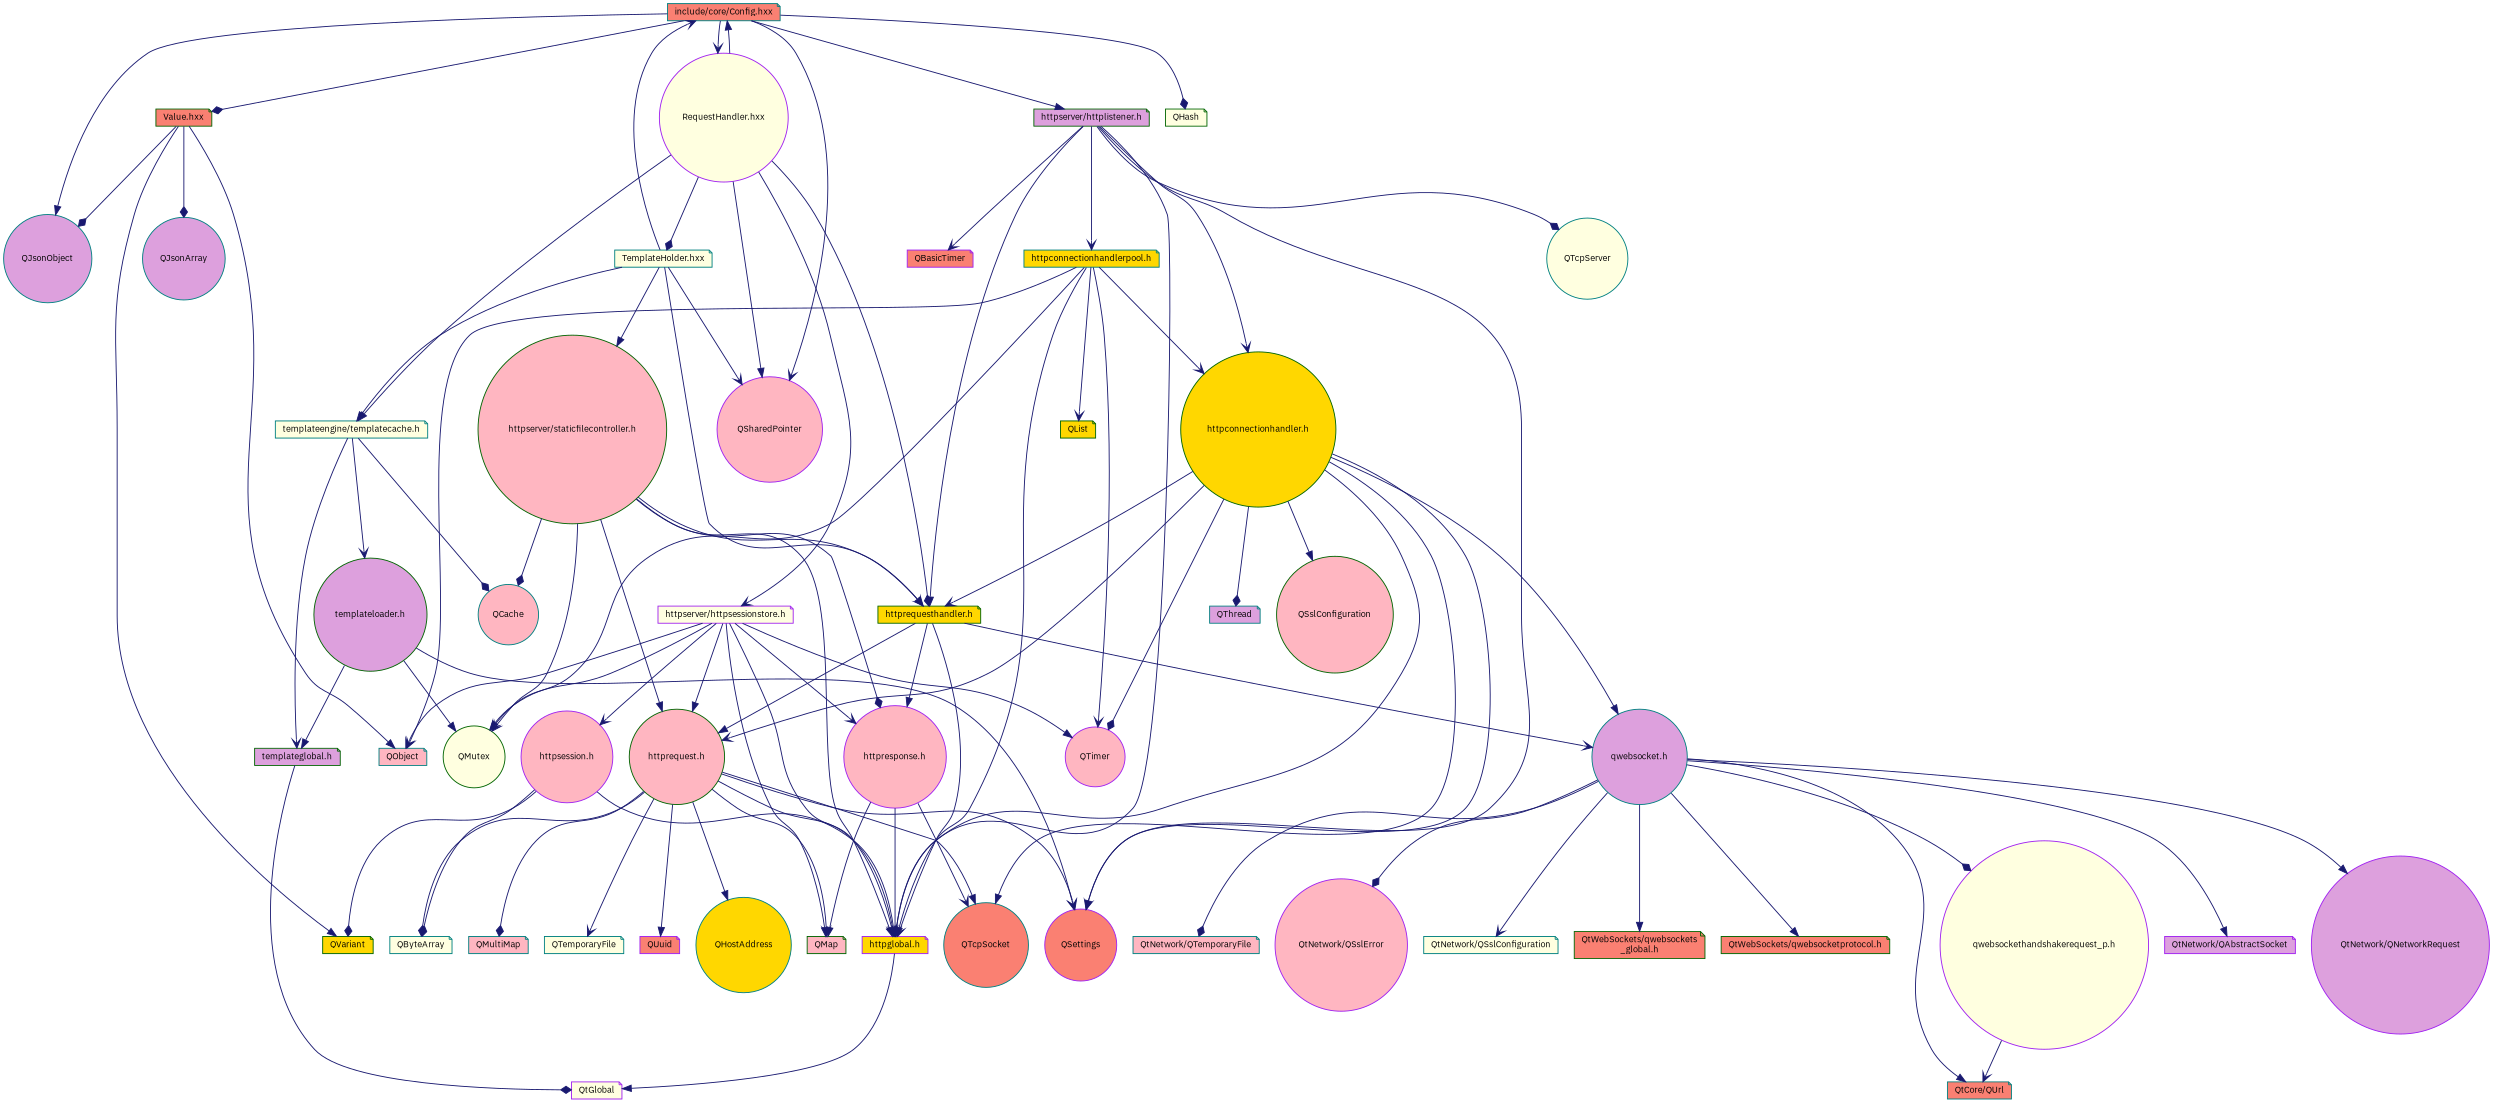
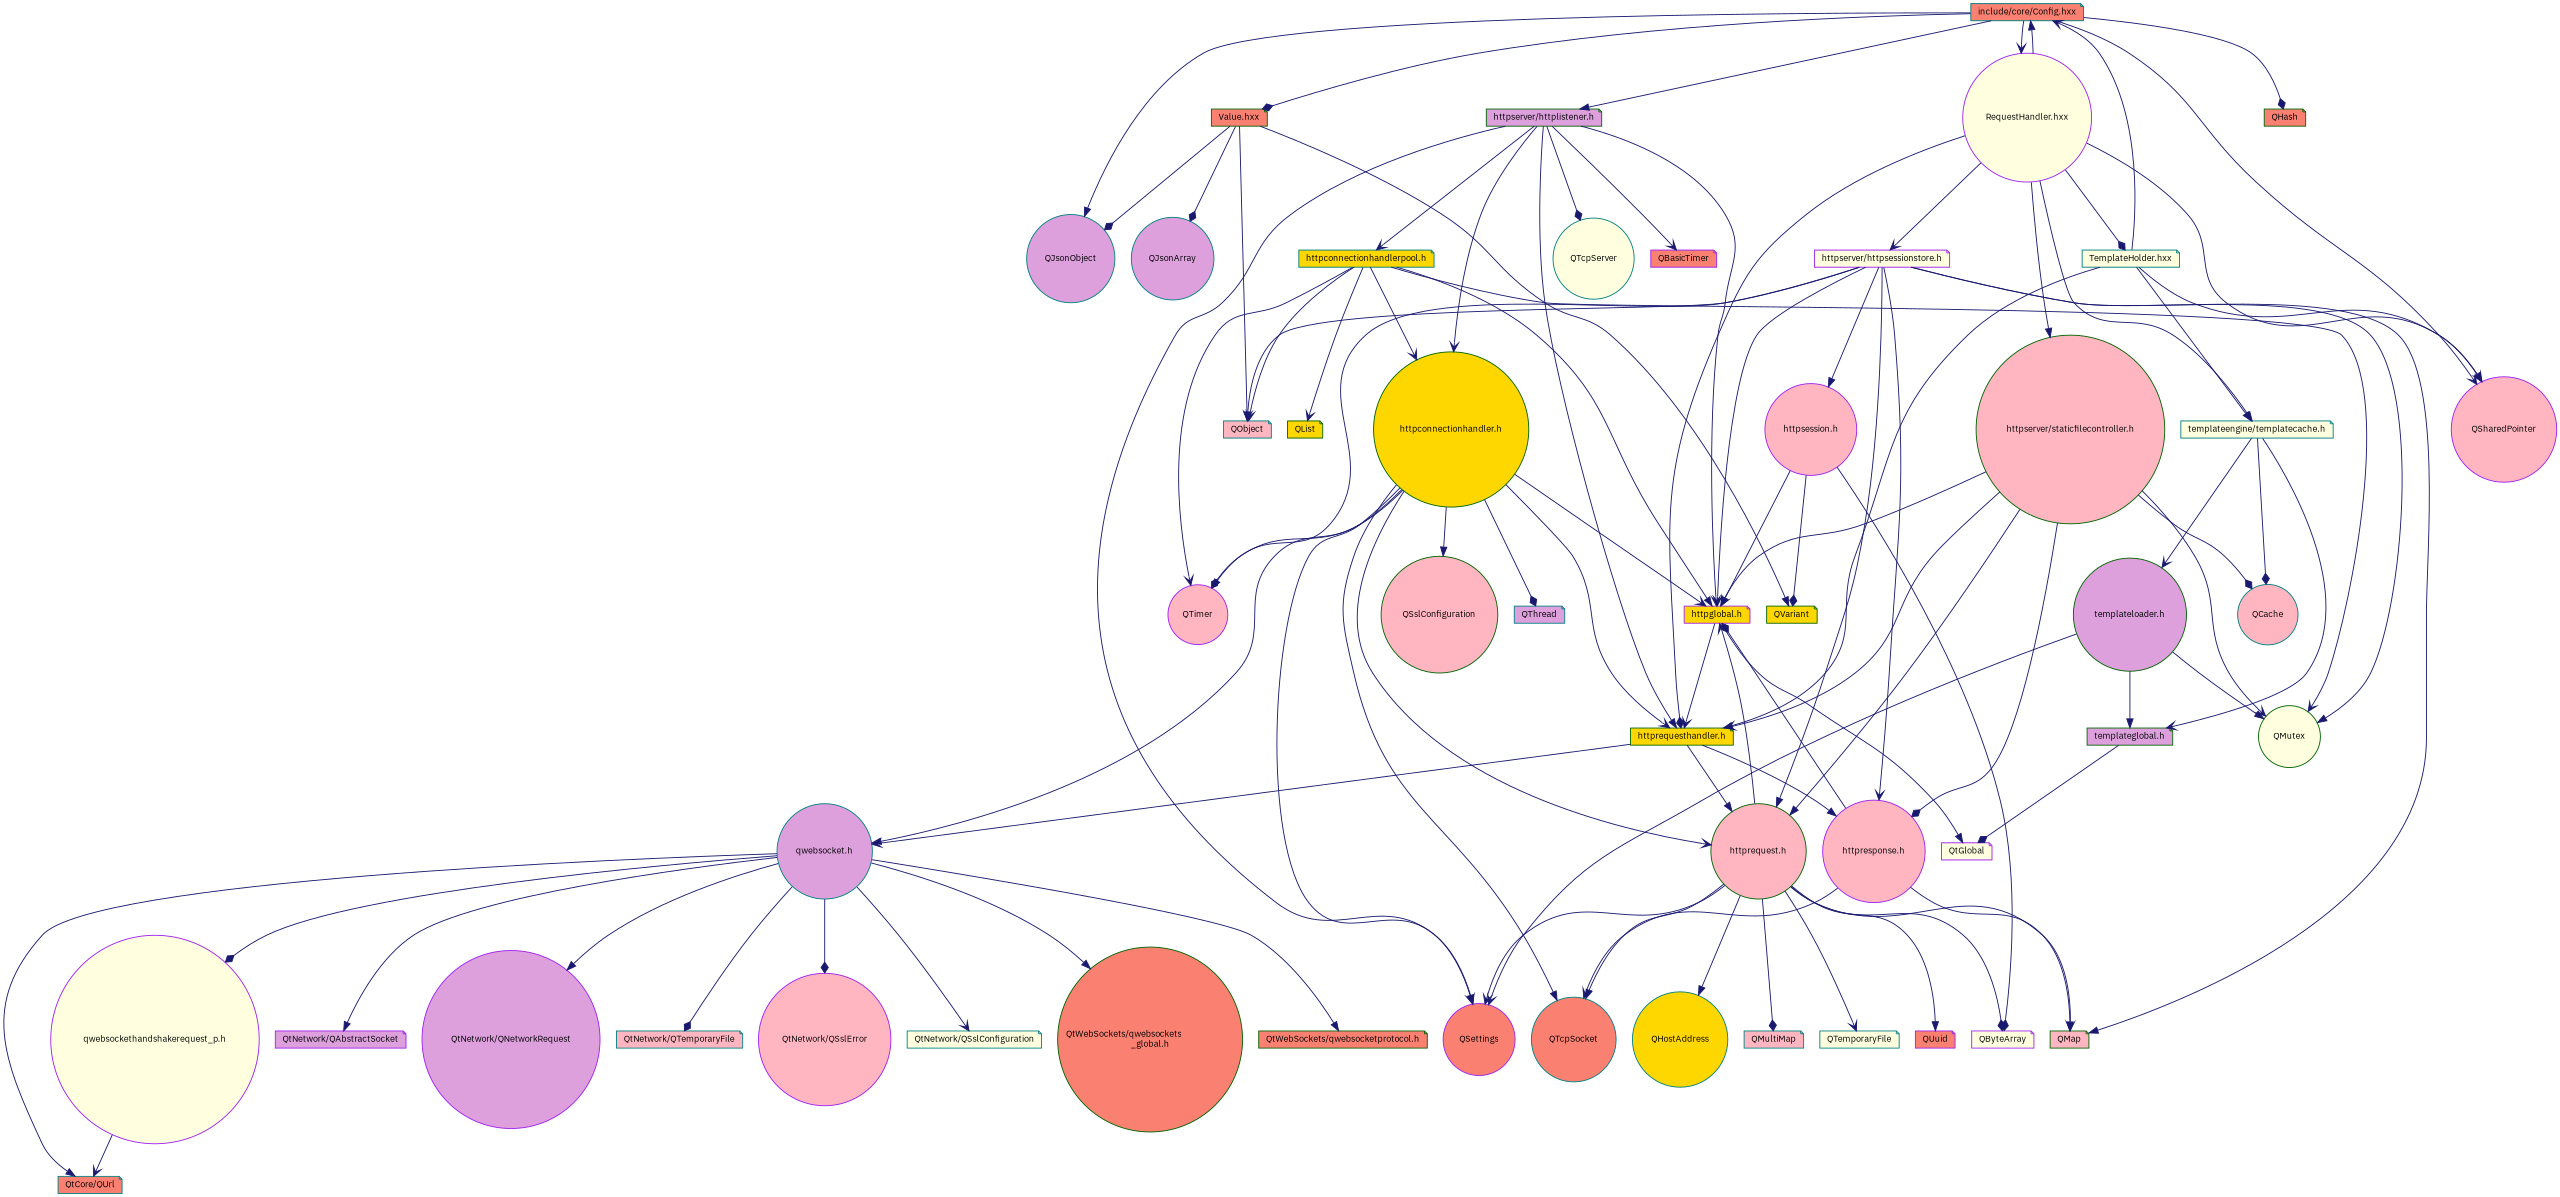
  digraph {
    fontname="IBM Plex Sans"
    node [color=teal fillcolor=lightpink fontname="IBM Plex Sans" fontsize=10 shape=note style=filled]
    edge [arrowhead=vee color=midnightblue fontname="IBM Plex Sans" fontsize=10 labelfontname=Helvetica labelfontsize=10 style=solid]
    n1 [fillcolor=salmon fontcolor=black height=0.2 label="include/core/Config.hxx" width=0.4]
    n2 [color=darkgreen fillcolor=salmon height=0.2 label="Value.hxx" width=0.4]
    n3 [fillcolor=plum height=0.2 label=QJsonObject shape=circle width=0.4]
    n4 [color=darkgreen fillcolor=plum height=0.2 label="httpserver/httplistener.h" width=0.4]
    n5 [color=purple fillcolor=lightyellow height=0.2 label="RequestHandler.hxx" shape=circle width=0.4]
    n6 [color=purple height=0.2 label=QSharedPointer shape=circle width=0.4]
-   n7 [color=darkgreen fillcolor=lightyellow height=0.2 label=QHash width=0.4]
+   n7 [color=darkgreen fillcolor=salmon height=0.2 label=QHash width=0.4]
    n8 [height=0.2 label=QObject width=0.4]
    n9 [color=darkgreen fillcolor=gold height=0.2 label=QVariant width=0.4]
    n10 [fillcolor=plum height=0.2 label=QJsonArray shape=circle width=0.4]
    n11 [fillcolor=lightyellow height=0.2 label=QTcpServer shape=circle width=0.4]
    n12 [color=purple fillcolor=salmon height=0.2 label=QSettings shape=circle width=0.4]
    n13 [color=purple fillcolor=salmon height=0.2 label=QBasicTimer width=0.4]
    n14 [color=purple fillcolor=gold height=0.2 label="httpglobal.h" width=0.4]
    n15 [color=darkgreen fillcolor=gold height=0.2 label="httpconnectionhandler.h" shape=circle width=0.4]
    n16 [color=darkgreen fillcolor=gold height=0.2 label="httprequesthandler.h" width=0.4]
    n17 [fillcolor=gold height=0.2 label="httpconnectionhandlerpool.h" width=0.4]
    n18 [fillcolor=lightyellow height=0.2 label="TemplateHolder.hxx" width=0.4]
    n19 [fillcolor=lightyellow height=0.2 label="templateengine/templatecache.h" width=0.4]
    n20 [color=purple fillcolor=lightyellow height=0.2 label="httpserver/httpsessionstore.h" width=0.4]
    n21 [color=darkgreen height=0.2 label="httpserver/staticfilecontroller.h" shape=circle width=0.4]
    n22 [color=purple fillcolor=lightyellow height=0.2 label=QtGlobal width=0.4]
    n23 [color=darkgreen height=0.2 label=QSslConfiguration shape=circle width=0.4]
    n24 [fillcolor=salmon height=0.2 label=QTcpSocket shape=circle width=0.4]
    n25 [color=purple height=0.2 label=QTimer shape=circle width=0.4]
    n26 [fillcolor=plum height=0.2 label=QThread width=0.4]
    n27 [color=darkgreen height=0.2 label="httprequest.h" shape=circle width=0.4]
    n28 [fillcolor=plum height=0.2 label="qwebsocket.h" shape=circle width=0.4]
    n29 [color=purple height=0.2 label="httpresponse.h" shape=circle width=0.4]
    n30 [color=darkgreen fillcolor=gold height=0.2 label=QList width=0.4]
    n31 [color=darkgreen fillcolor=lightyellow height=0.2 label=QMutex shape=circle width=0.4]
-   n32 [fillcolor=lightyellow height=0.2 label=QByteArray width=0.4]
+   n32 [color=purple fillcolor=lightyellow height=0.2 label=QByteArray width=0.4]
    n33 [fillcolor=gold height=0.2 label=QHostAddress shape=circle width=0.4]
    n34 [color=darkgreen height=0.2 label=QMap width=0.4]
    n35 [height=0.2 label=QMultiMap width=0.4]
    n36 [fillcolor=lightyellow height=0.2 label=QTemporaryFile width=0.4]
    n37 [color=purple fillcolor=salmon height=0.2 label=QUuid width=0.4]
    n38 [fillcolor=salmon height=0.2 label="QtCore/QUrl" width=0.4]
    n39 [color=purple fillcolor=plum height=0.2 label="QtNetwork/QAbstractSocket" width=0.4]
    n40 [color=purple fillcolor=plum height=0.2 label="QtNetwork/QNetworkRequest" shape=circle width=0.4]
    n41 [height=0.2 label="QtNetwork/QTemporaryFile" width=0.4]
    n42 [color=purple height=0.2 label="QtNetwork/QSslError" shape=circle width=0.4]
    n43 [fillcolor=lightyellow height=0.2 label="QtNetwork/QSslConfiguration" width=0.4]
-   n44 [color=darkgreen fillcolor=salmon height=0.2 label="QtWebSockets/qwebsockets\l_global.h" width=0.4]
+   n44 [color=darkgreen fillcolor=salmon height=0.2 label="QtWebSockets/qwebsockets\l_global.h" shape=circle width=0.4]
    n45 [color=darkgreen fillcolor=salmon height=0.2 label="QtWebSockets/qwebsocketprotocol.h" width=0.4]
    n46 [color=purple fillcolor=lightyellow height=0.2 label="qwebsockethandshakerequest_p.h" shape=circle width=0.4]
    n47 [height=0.2 label=QCache shape=circle width=0.4]
    n48 [color=darkgreen fillcolor=plum height=0.2 label="templateglobal.h" width=0.4]
    n49 [color=darkgreen fillcolor=plum height=0.2 label="templateloader.h" shape=circle width=0.4]
    n50 [color=purple height=0.2 label="httpsession.h" shape=circle width=0.4]
    n1 -> n2 [arrowhead=diamond]
    n1 -> n3 [arrowhead=normal]
    n1 -> n4 [arrowhead=normal]
    n1 -> n5
    n1 -> n6
    n1 -> n7 [arrowhead=diamond]
    n2 -> n3 [arrowhead=diamond]
    n2 -> n8 [arrowhead=normal]
    n2 -> n9 [arrowhead=normal]
    n2 -> n10 [arrowhead=diamond]
    n4 -> n11 [arrowhead=diamond]
    n4 -> n12 [arrowhead=normal]
    n4 -> n13
    n4 -> n14
    n4 -> n15
    n4 -> n16 [arrowhead=normal]
    n4 -> n17
    n5 -> n1 [arrowhead=normal]
    n5 -> n6 [arrowhead=normal]
    n5 -> n16 [arrowhead=diamond]
    n5 -> n18 [arrowhead=diamond]
    n5 -> n19 [arrowhead=normal]
    n5 -> n20
-   n18 -> n21 [arrowhead=normal]
+   n5 -> n21 [arrowhead=normal]
    n14 -> n22 [arrowhead=normal]
    n15 -> n12
    n15 -> n14
    n15 -> n16
    n15 -> n23 [arrowhead=normal]
    n15 -> n24 [arrowhead=normal]
    n15 -> n25 [arrowhead=diamond]
    n15 -> n26 [arrowhead=diamond]
    n15 -> n27
    n15 -> n28 [arrowhead=normal]
-   n16 -> n14
+   n14 -> n16
    n16 -> n27 [arrowhead=normal]
    n16 -> n28
    n16 -> n29 [arrowhead=normal]
    n17 -> n8
    n17 -> n14 [arrowhead=normal]
    n17 -> n15
    n17 -> n25
    n17 -> n30
    n17 -> n31
    n18 -> n1
    n18 -> n6
    n18 -> n16 [arrowhead=normal]
    n18 -> n19 [arrowhead=normal]
    n19 -> n47 [arrowhead=diamond]
    n19 -> n48
    n19 -> n49
    n20 -> n8
    n20 -> n14
    n20 -> n25 [arrowhead=normal]
    n20 -> n27 [arrowhead=normal]
    n20 -> n29
    n20 -> n31 [arrowhead=normal]
    n20 -> n34 [arrowhead=normal]
-   n20 -> n50
+   n20 -> n50 [arrowhead=normal]
    n21 -> n14 [arrowhead=normal]
    n21 -> n16
    n21 -> n27 [arrowhead=normal]
    n21 -> n29 [arrowhead=diamond]
    n21 -> n31
    n21 -> n47 [arrowhead=diamond]
    n27 -> n12
    n27 -> n14
    n27 -> n24 [arrowhead=normal]
    n27 -> n32 [arrowhead=diamond]
    n27 -> n33 [arrowhead=normal]
    n27 -> n34
    n27 -> n35 [arrowhead=diamond]
    n27 -> n36
    n27 -> n37 [arrowhead=normal]
    n28 -> n38 [arrowhead=normal]
    n28 -> n39 [arrowhead=normal]
    n28 -> n40 [arrowhead=normal]
    n28 -> n41 [arrowhead=diamond]
    n28 -> n42 [arrowhead=diamond]
    n28 -> n43
    n28 -> n44 [arrowhead=normal]
    n28 -> n45 [arrowhead=normal]
    n28 -> n46 [arrowhead=diamond]
    n29 -> n14 [arrowhead=diamond]
    n29 -> n24
    n29 -> n34 [arrowhead=normal]
    n46 -> n38
    n48 -> n22 [arrowhead=diamond]
    n49 -> n12
    n49 -> n31 [arrowhead=normal]
    n49 -> n48 [arrowhead=normal]
    n50 -> n9 [arrowhead=diamond]
    n50 -> n14
    n50 -> n32 [arrowhead=diamond]
  }
